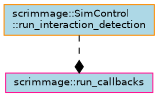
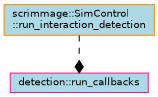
  digraph {
    rankdir=TB
    node [fillcolor=lightblue fontname=Helvetica fontsize=10 shape=record style=filled]
    n1 [color=darkorange fontcolor=black height=0.2 label="scrimmage::SimControl\l::run_interaction_detection" width=0.4]
-   n2 [color=deeppink height=0.2 label="scrimmage::run_callbacks" width=0.4]
+   n2 [color=deeppink height=0.2 label="detection::run_callbacks" width=0.4]
    n1 -> n2 [color=black fontname=Helvetica fontsize=10 labelfontname=Helvetica labelfontsize=10 style=dashed arrowhead=diamond]
  }
